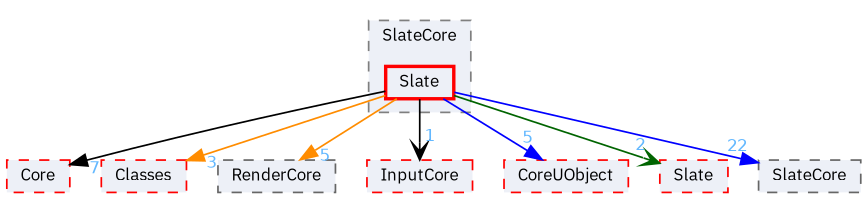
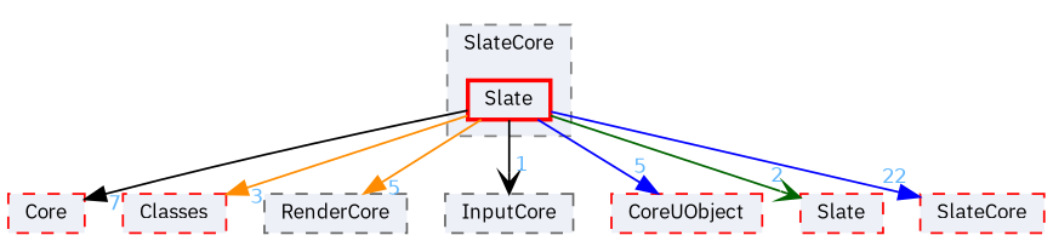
  digraph {
    compound=true
    fontname="IBM Plex Sans"
    node [color=red fillcolor="#edf0f7" fontname="IBM Plex Sans" fontsize=10 shape=box style="filled,dashed"]
    edge [arrowhead=normal color=black fontcolor=steelblue1 fontname="IBM Plex Sans" fontsize=10 headlabel=5 labeldistance=1.5 labelfontname=Helvetica labelfontsize=10]
    n1 [height=0.2 label=Slate style="filled,bold" width=0.4]
    n2 [height=0.2 label=Core width=0.4]
    n3 [height=0.2 label=Classes width=0.4]
    n4 [color=gray40 height=0.2 label=RenderCore width=0.4]
-   n5 [height=0.2 label=InputCore width=0.4]
+   n5 [color=gray40 height=0.2 label=InputCore width=0.4]
    n6 [height=0.2 label=CoreUObject width=0.4]
    n7 [height=0.2 label=Slate width=0.4]
-   n8 [color=gray40 height=0.2 label=SlateCore width=0.4]
+   n8 [height=0.2 label=SlateCore width=0.4]
    subgraph cluster_1 {
      bgcolor="#edf0f7"
      fontsize=10
      label=SlateCore
      pencolor=grey50
      style="filled,dashed"
      n1
    }
    n1 -> n2 [headlabel=7]
    n1 -> n3 [color=darkorange headlabel=3]
    n1 -> n4 [color=darkorange]
    n1 -> n5 [arrowhead=vee headlabel=1]
    n1 -> n6 [color=blue]
    n1 -> n7 [arrowhead=vee color=darkgreen headlabel=2]
    n1 -> n8 [color=blue headlabel=22]
  }
